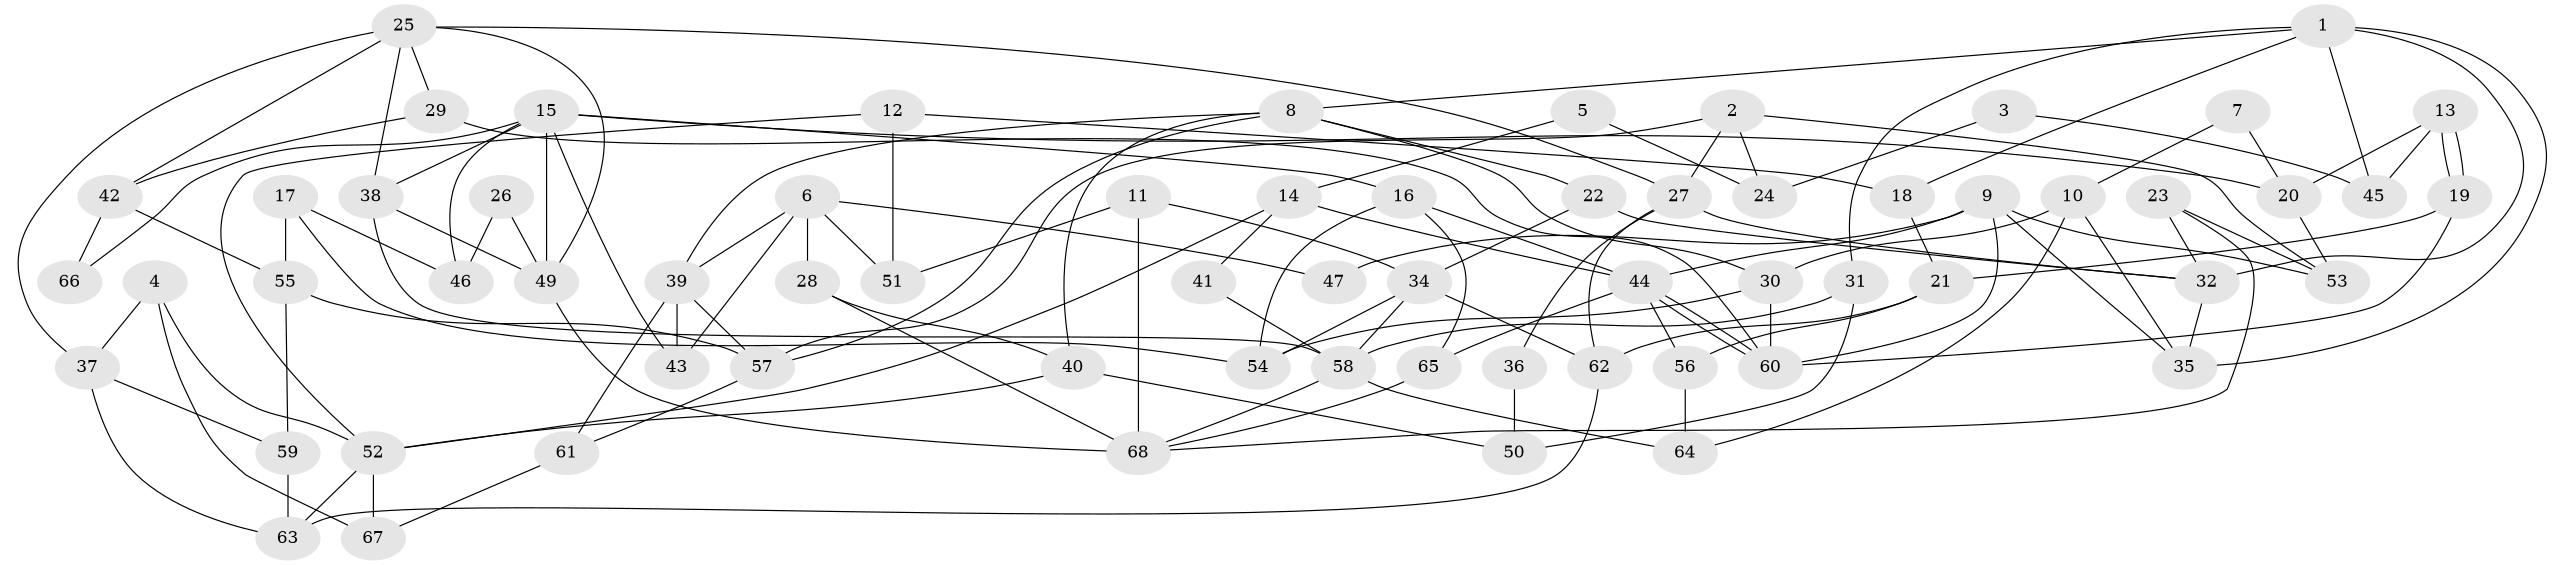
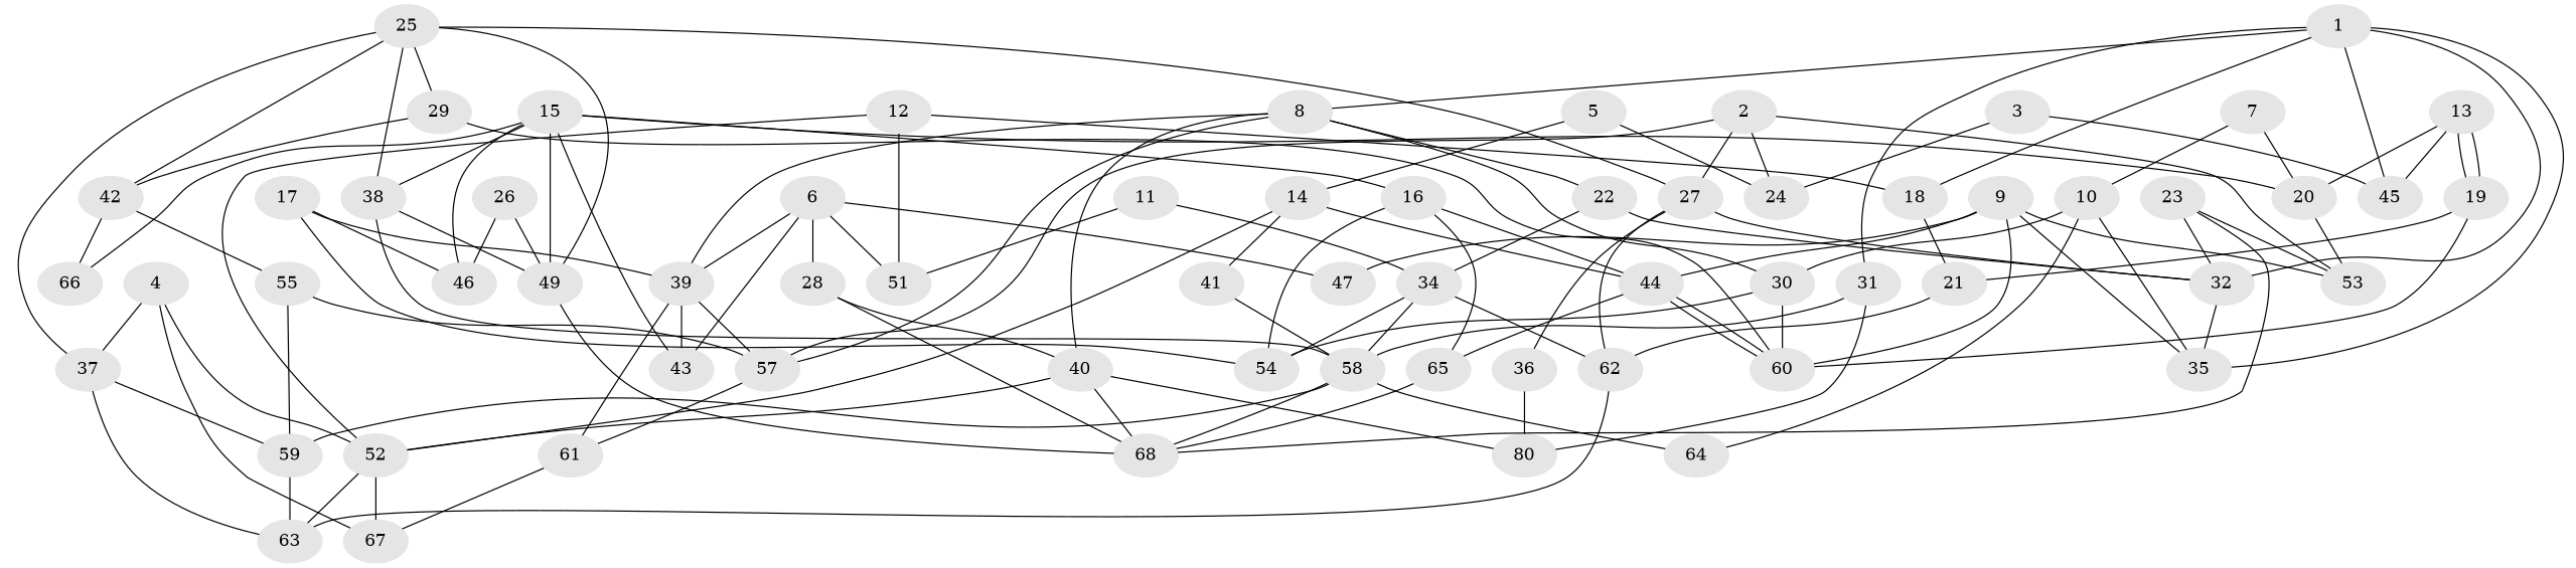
  graph {
    node [color=gray90 style=filled]
    1
    8
    18
    31
    32
    35
    45
    57
    39
    22
    30
    40
    21
-   50
+   50 [label=80]
    58
    2
    24
    27
    53
    62
    36
    61
    3
    4
    37
    52
    67
    59
    63
    5
    14
    44
    41
    6
    28
    43
    47
    51
    68
    29
    60
    42
    7
    10
    20
    64
    34
    54
    9
    65
-   56
    11
    12
    13
    19
    17
    46
    55
    15
    16
    38
    49
    66
    23
    25
    26
    1 -- 8
    1 -- 18
    1 -- 31
    1 -- 32
    1 -- 35
    1 -- 45
    8 -- 57
    8 -- 39
    8 -- 22
    8 -- 30
    8 -- 40
    18 -- 21
    31 -- 50
    31 -- 58
    32 -- 35
    57 -- 61
    39 -- 57
    39 -- 61
    39 -- 43
    22 -- 32
    22 -- 34
    30 -- 60
    30 -- 54
    40 -- 50
    40 -- 52
-   11 -- 68
+   40 -- 68
    21 -- 62
-   21 -- 56
+   58 -- 59
    58 -- 68
    58 -- 64
    2 -- 57
    2 -- 24
    2 -- 27
    2 -- 53
    27 -- 32
    27 -- 62
    27 -- 36
    62 -- 63
    36 -- 50
    61 -- 67
    3 -- 45
    3 -- 24
    4 -- 37
    4 -- 52
    4 -- 67
    37 -- 59
    37 -- 63
    52 -- 67
    52 -- 63
    59 -- 63
    5 -- 24
    5 -- 14
    14 -- 52
    14 -- 44
    14 -- 41
    44 -- 60
    44 -- 60
    44 -- 65
-   44 -- 56
    41 -- 58
    6 -- 39
    6 -- 28
    6 -- 43
    6 -- 47
    6 -- 51
    28 -- 40
    28 -- 68
    29 -- 60
    29 -- 42
    42 -- 55
    42 -- 66
    7 -- 10
    7 -- 20
    10 -- 35
    10 -- 30
    10 -- 64
    20 -- 53
    34 -- 58
    34 -- 62
    34 -- 54
    9 -- 35
    9 -- 53
    9 -- 44
    9 -- 47
    9 -- 60
    65 -- 68
-   56 -- 64
    11 -- 51
    11 -- 34
    12 -- 18
    12 -- 52
    12 -- 51
    13 -- 45
    13 -- 20
    13 -- 19
    13 -- 19
    19 -- 21
    19 -- 60
    17 -- 54
    17 -- 46
-   17 -- 55
+   17 -- 39
    55 -- 57
    55 -- 59
    15 -- 43
    15 -- 20
    15 -- 46
    15 -- 16
    15 -- 38
    15 -- 49
    15 -- 66
    16 -- 44
    16 -- 54
    16 -- 65
    38 -- 58
    38 -- 49
    49 -- 68
    23 -- 32
    23 -- 53
    23 -- 68
    25 -- 27
    25 -- 37
    25 -- 29
    25 -- 42
    25 -- 38
    25 -- 49
    26 -- 46
    26 -- 49
  }
